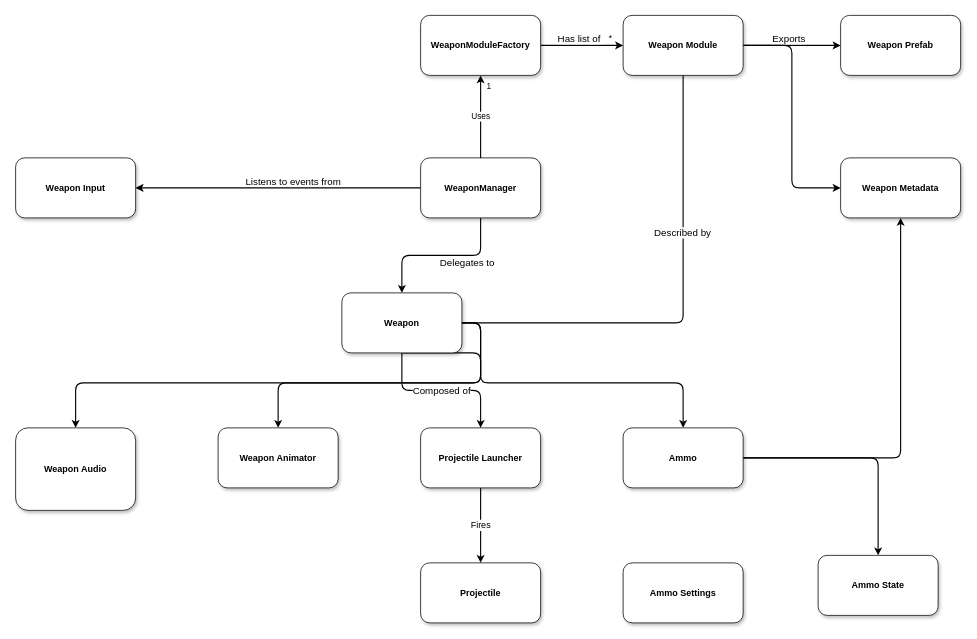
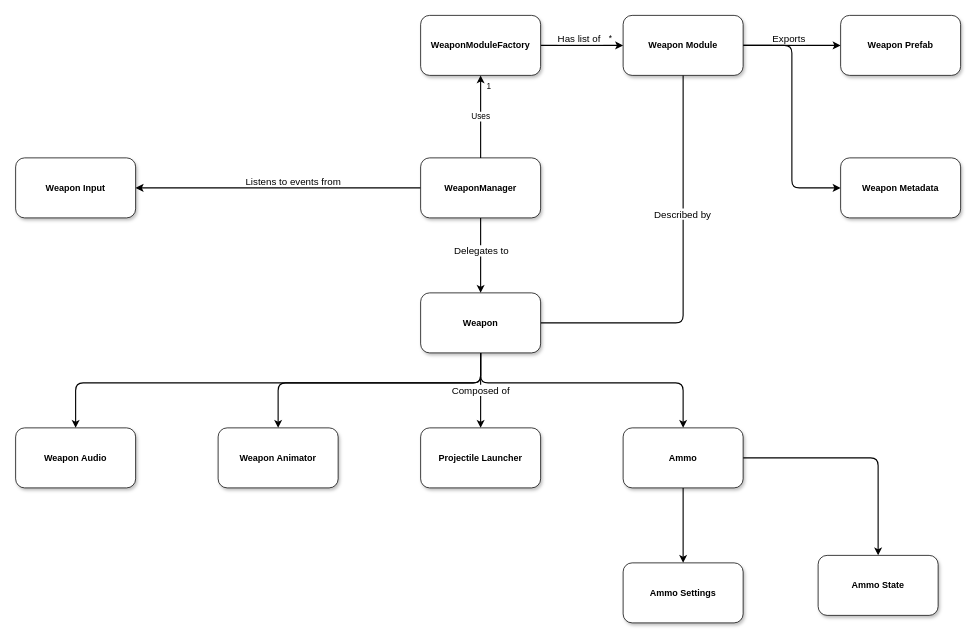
  <mxCell id="0" />
  <mxCell id="1" parent="0" />
  <mxCell id="2" style="edgeStyle=orthogonalEdgeStyle;rounded=1;orthogonalLoop=1;jettySize=auto;html=1;entryX=0;entryY=0.5;entryDx=0;entryDy=0;strokeWidth=1.5;" edge="1" parent="1" source="5" target="16"><mxGeometry relative="1" as="geometry" /></mxCell>
  <mxCell id="3" value="*" style="edgeLabel;html=1;align=center;verticalAlign=middle;resizable=0;points=[];" vertex="1" connectable="0" parent="2"><mxGeometry x="0.769" y="2" relative="1" as="geometry"><mxPoint x="-5" y="-8" as="offset" /></mxGeometry></mxCell>
  <mxCell id="4" value="Has list of&amp;nbsp;" style="edgeLabel;html=1;align=center;verticalAlign=middle;resizable=0;points=[];fontSize=13;" vertex="1" connectable="0" parent="2"><mxGeometry x="-0.185" y="-3" relative="1" as="geometry"><mxPoint x="7" y="-13" as="offset" /></mxGeometry></mxCell>
  <mxCell id="5" value="&lt;b&gt;WeaponModuleFactory&lt;/b&gt;" style="whiteSpace=wrap;html=1;rounded=1;shadow=1;" vertex="1" parent="1"><mxGeometry x="560" y="20" width="160" height="80" as="geometry" /></mxCell>
  <mxCell id="6" value="Uses" style="edgeStyle=orthogonalEdgeStyle;rounded=1;orthogonalLoop=1;jettySize=auto;html=1;strokeWidth=1.5;" edge="1" parent="1" source="12" target="5"><mxGeometry relative="1" as="geometry"><Array as="points"><mxPoint x="640" y="190" /><mxPoint x="640" y="190" /></Array></mxGeometry></mxCell>
  <mxCell id="7" value="1" style="edgeLabel;html=1;align=center;verticalAlign=middle;resizable=0;points=[];" vertex="1" connectable="0" parent="6"><mxGeometry x="0.74" relative="1" as="geometry"><mxPoint x="10" as="offset" /></mxGeometry></mxCell>
  <mxCell id="8" style="edgeStyle=orthogonalEdgeStyle;rounded=1;orthogonalLoop=1;jettySize=auto;html=1;endArrow=classic;endFill=1;strokeWidth=1.5;" edge="1" parent="1" source="12" target="25"><mxGeometry relative="1" as="geometry" /></mxCell>
  <mxCell id="9" value="Delegates to" style="edgeLabel;html=1;align=center;verticalAlign=middle;resizable=0;points=[];fontSize=13;" vertex="1" connectable="0" parent="8"><mxGeometry x="-0.317" y="-1" relative="1" as="geometry"><mxPoint x="1" y="9" as="offset" /></mxGeometry></mxCell>
  <mxCell id="10" style="edgeStyle=orthogonalEdgeStyle;rounded=1;orthogonalLoop=1;jettySize=auto;html=1;entryX=1;entryY=0.5;entryDx=0;entryDy=0;strokeWidth=1.5;endArrow=classic;endFill=1;" edge="1" parent="1" source="12" target="36"><mxGeometry relative="1" as="geometry" /></mxCell>
  <mxCell id="11" value="Listens to events from" style="edgeLabel;html=1;align=center;verticalAlign=middle;resizable=0;points=[];fontSize=13;" vertex="1" connectable="0" parent="10"><mxGeometry x="-0.095" y="-3" relative="1" as="geometry"><mxPoint x="1" y="-7" as="offset" /></mxGeometry></mxCell>
  <mxCell id="12" value="&lt;b&gt;WeaponManager&lt;/b&gt;" style="whiteSpace=wrap;html=1;rounded=1;shadow=1;" vertex="1" parent="1"><mxGeometry x="560" y="210" width="160" height="80" as="geometry" /></mxCell>
  <mxCell id="13" style="edgeStyle=orthogonalEdgeStyle;rounded=1;orthogonalLoop=1;jettySize=auto;html=1;strokeWidth=1.5;" edge="1" parent="1" source="16" target="17"><mxGeometry relative="1" as="geometry" /></mxCell>
  <mxCell id="14" value="Exports" style="edgeLabel;html=1;align=center;verticalAlign=middle;resizable=0;points=[];fontSize=13;" vertex="1" connectable="0" parent="13"><mxGeometry x="0.175" y="-4" relative="1" as="geometry"><mxPoint x="-16" y="-14" as="offset" /></mxGeometry></mxCell>
  <mxCell id="15" style="edgeStyle=orthogonalEdgeStyle;rounded=1;orthogonalLoop=1;jettySize=auto;html=1;entryX=0;entryY=0.5;entryDx=0;entryDy=0;strokeWidth=1.5;" edge="1" parent="1" source="16" target="18"><mxGeometry relative="1" as="geometry" /></mxCell>
  <mxCell id="16" value="&lt;b&gt;Weapon Module&lt;br&gt;&lt;/b&gt;" style="whiteSpace=wrap;html=1;rounded=1;shadow=1;" vertex="1" parent="1"><mxGeometry x="830" y="20" width="160" height="80" as="geometry" /></mxCell>
  <mxCell id="17" value="&lt;b&gt;Weapon Prefab&lt;br&gt;&lt;/b&gt;" style="whiteSpace=wrap;html=1;rounded=1;shadow=1;" vertex="1" parent="1"><mxGeometry x="1120" y="20" width="160" height="80" as="geometry" /></mxCell>
  <mxCell id="18" value="&lt;b&gt;Weapon Metadata&lt;br&gt;&lt;/b&gt;" style="whiteSpace=wrap;html=1;rounded=1;shadow=1;" vertex="1" parent="1"><mxGeometry x="1120" y="210" width="160" height="80" as="geometry" /></mxCell>
  <mxCell id="19" style="edgeStyle=orthogonalEdgeStyle;rounded=1;orthogonalLoop=1;jettySize=auto;html=1;entryX=0.5;entryY=1;entryDx=0;entryDy=0;endArrow=none;endFill=0;strokeWidth=1.5;" edge="1" parent="1" source="25" target="16"><mxGeometry relative="1" as="geometry" /></mxCell>
  <mxCell id="20" value="&lt;font style=&quot;font-size: 13px;&quot;&gt;Described by&amp;nbsp;&lt;/font&gt;" style="edgeLabel;html=1;align=center;verticalAlign=middle;resizable=0;points=[];" vertex="1" connectable="0" parent="19"><mxGeometry x="0.534" y="-1" relative="1" as="geometry"><mxPoint x="-1" y="63" as="offset" /></mxGeometry></mxCell>
  <mxCell id="21" value="&lt;font style=&quot;font-size: 13px;&quot;&gt;Composed of&lt;/font&gt;" style="edgeStyle=orthogonalEdgeStyle;rounded=1;orthogonalLoop=1;jettySize=auto;html=1;strokeWidth=1.5;endArrow=classic;endFill=1;" edge="1" parent="1" source="25" target="27"><mxGeometry relative="1" as="geometry" /></mxCell>
  <mxCell id="22" style="edgeStyle=orthogonalEdgeStyle;rounded=1;orthogonalLoop=1;jettySize=auto;html=1;strokeWidth=1.5;endArrow=classic;endFill=1;exitX=0.5;exitY=1;exitDx=0;exitDy=0;" edge="1" parent="1" source="25" target="30"><mxGeometry relative="1" as="geometry"><Array as="points"><mxPoint x="640" y="510" /><mxPoint x="910" y="510" /></Array></mxGeometry></mxCell>
  <mxCell id="23" style="edgeStyle=orthogonalEdgeStyle;rounded=1;orthogonalLoop=1;jettySize=auto;html=1;strokeWidth=1.5;endArrow=classic;endFill=1;" edge="1" parent="1" source="25" target="31"><mxGeometry relative="1" as="geometry"><Array as="points"><mxPoint x="640" y="510" /><mxPoint x="370" y="510" /></Array></mxGeometry></mxCell>
  <mxCell id="24" style="edgeStyle=orthogonalEdgeStyle;rounded=1;orthogonalLoop=1;jettySize=auto;html=1;strokeWidth=1.5;endArrow=classic;endFill=1;" edge="1" parent="1" source="25" target="32"><mxGeometry relative="1" as="geometry"><Array as="points"><mxPoint x="640" y="510" /><mxPoint x="100" y="510" /></Array></mxGeometry></mxCell>
- <mxCell id="25" value="&lt;b&gt;Weapon&lt;br&gt;&lt;/b&gt;" style="whiteSpace=wrap;html=1;rounded=1;shadow=1;" vertex="1" parent="1"><mxGeometry x="455" y="390" width="160" height="80" as="geometry" /></mxCell>
- <mxCell id="26" value="&lt;font style=&quot;font-size: 12px;&quot;&gt;Fires&lt;/font&gt;" style="edgeStyle=orthogonalEdgeStyle;rounded=1;orthogonalLoop=1;jettySize=auto;html=1;strokeWidth=1.5;endArrow=classic;endFill=1;" edge="1" parent="1" source="27" target="33"><mxGeometry relative="1" as="geometry" /></mxCell>
+ <mxCell id="25" value="&lt;b&gt;Weapon&lt;br&gt;&lt;/b&gt;" style="whiteSpace=wrap;html=1;rounded=1;shadow=1;" vertex="1" parent="1"><mxGeometry x="560" y="390" width="160" height="80" as="geometry" /></mxCell>
  <mxCell id="27" value="&lt;b&gt;Projectile Launcher&lt;br&gt;&lt;/b&gt;" style="whiteSpace=wrap;html=1;rounded=1;shadow=1;" vertex="1" parent="1"><mxGeometry x="560" y="570" width="160" height="80" as="geometry" /></mxCell>
- <mxCell id="28" style="edgeStyle=orthogonalEdgeStyle;rounded=1;orthogonalLoop=1;jettySize=auto;html=1;strokeWidth=1.5;endArrow=classic;endFill=1;" edge="1" parent="1" source="30" target="18"><mxGeometry relative="1" as="geometry" /></mxCell>
+ <mxCell id="28" style="edgeStyle=orthogonalEdgeStyle;rounded=1;orthogonalLoop=1;jettySize=auto;html=1;entryX=0.5;entryY=0;entryDx=0;entryDy=0;strokeWidth=1.5;endArrow=classic;endFill=1;" edge="1" parent="1" source="30" target="34"><mxGeometry relative="1" as="geometry" /></mxCell>
  <mxCell id="29" style="edgeStyle=orthogonalEdgeStyle;rounded=1;orthogonalLoop=1;jettySize=auto;html=1;strokeWidth=1.5;endArrow=classic;endFill=1;" edge="1" parent="1" source="30" target="35"><mxGeometry relative="1" as="geometry" /></mxCell>
  <mxCell id="30" value="&lt;b&gt;Ammo&lt;br&gt;&lt;/b&gt;" style="whiteSpace=wrap;html=1;rounded=1;shadow=1;" vertex="1" parent="1"><mxGeometry x="830" y="570" width="160" height="80" as="geometry" /></mxCell>
  <mxCell id="31" value="&lt;b&gt;Weapon Animator&lt;br&gt;&lt;/b&gt;" style="whiteSpace=wrap;html=1;rounded=1;shadow=1;" vertex="1" parent="1"><mxGeometry x="290" y="570" width="160" height="80" as="geometry" /></mxCell>
- <mxCell id="32" value="&lt;b&gt;Weapon Audio&lt;br&gt;&lt;/b&gt;" style="whiteSpace=wrap;html=1;rounded=1;shadow=1;" vertex="1" parent="1"><mxGeometry x="20" y="570" width="160" height="110" as="geometry" /></mxCell>
- <mxCell id="33" value="&lt;b&gt;Projectile&lt;br&gt;&lt;/b&gt;" style="whiteSpace=wrap;html=1;rounded=1;shadow=1;" vertex="1" parent="1"><mxGeometry x="560" y="750" width="160" height="80" as="geometry" /></mxCell>
+ <mxCell id="32" value="&lt;b&gt;Weapon Audio&lt;br&gt;&lt;/b&gt;" style="whiteSpace=wrap;html=1;rounded=1;shadow=1;" vertex="1" parent="1"><mxGeometry x="20" y="570" width="160" height="80" as="geometry" /></mxCell>
  <mxCell id="34" value="&lt;b&gt;Ammo Settings&lt;br&gt;&lt;/b&gt;" style="whiteSpace=wrap;html=1;rounded=1;shadow=1;" vertex="1" parent="1"><mxGeometry x="830" y="750" width="160" height="80" as="geometry" /></mxCell>
  <mxCell id="35" value="&lt;b&gt;Ammo State&lt;br&gt;&lt;/b&gt;" style="whiteSpace=wrap;html=1;rounded=1;shadow=1;" vertex="1" parent="1"><mxGeometry x="1090" y="740" width="160" height="80" as="geometry" /></mxCell>
  <mxCell id="36" value="&lt;b&gt;Weapon Input&lt;/b&gt;" style="whiteSpace=wrap;html=1;rounded=1;shadow=1;" vertex="1" parent="1"><mxGeometry x="20" y="210" width="160" height="80" as="geometry" /></mxCell>
